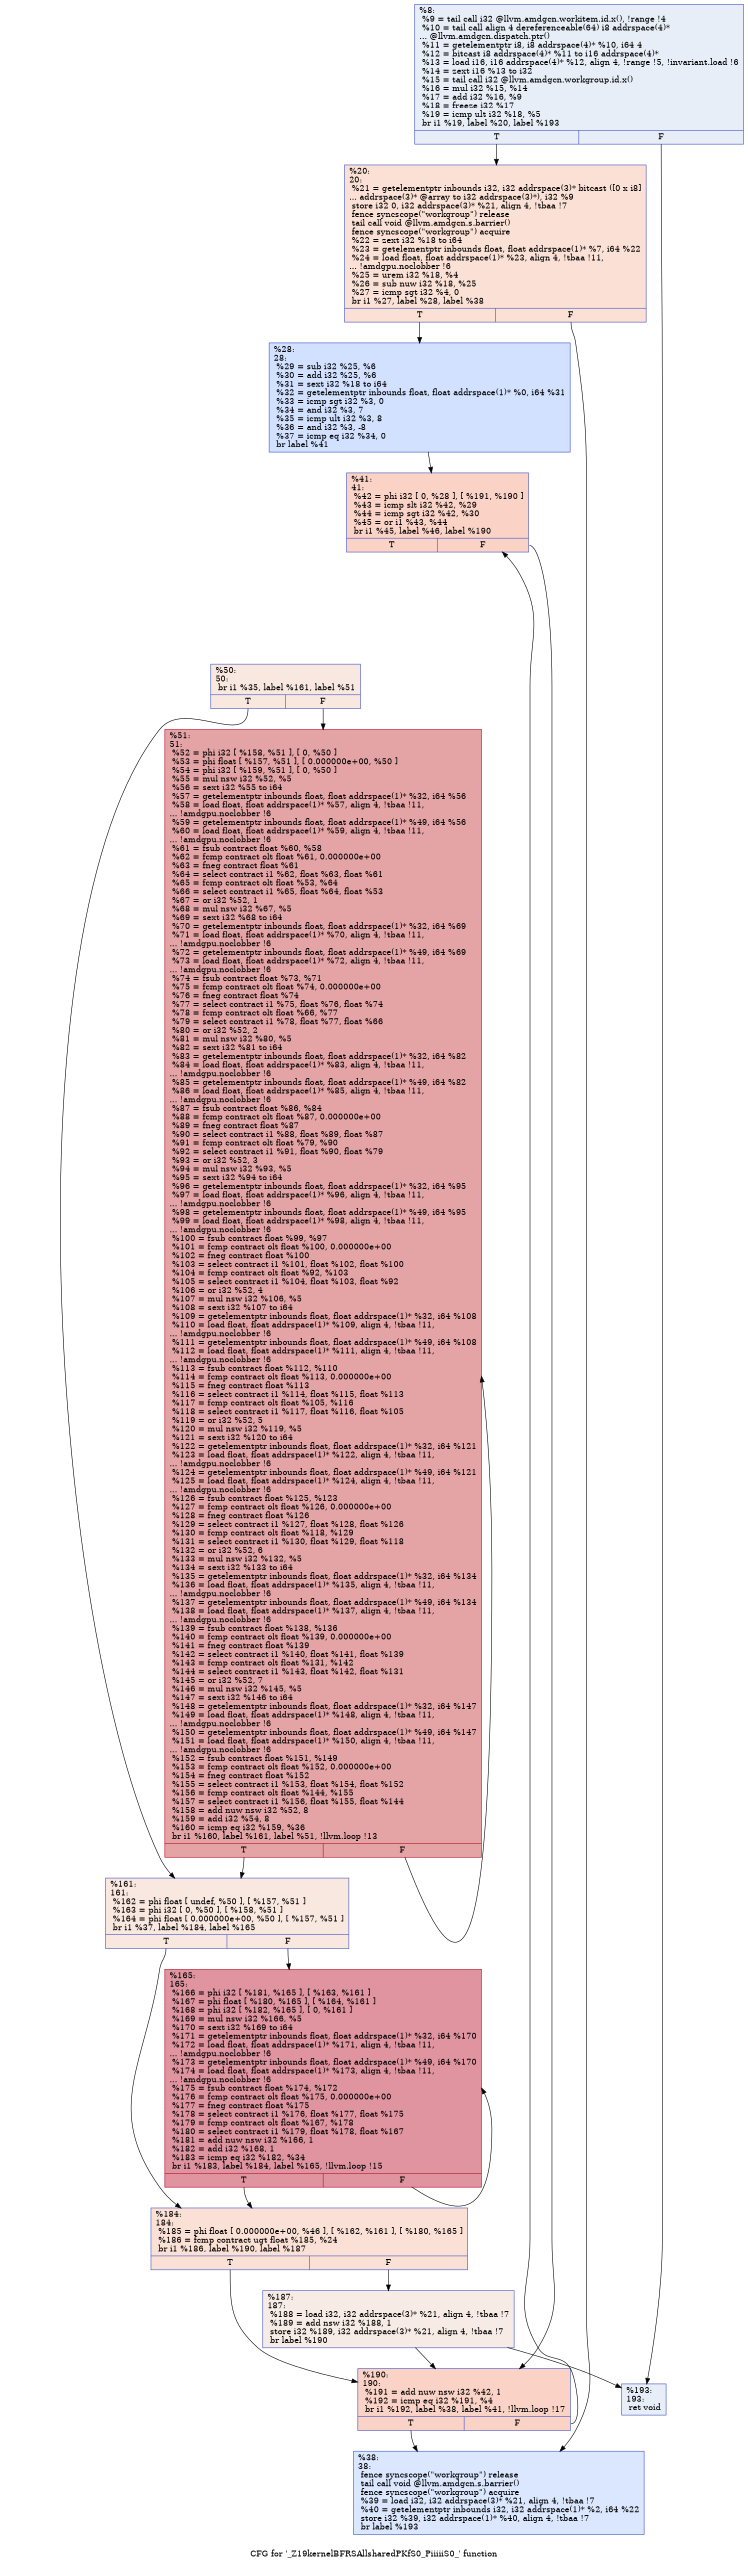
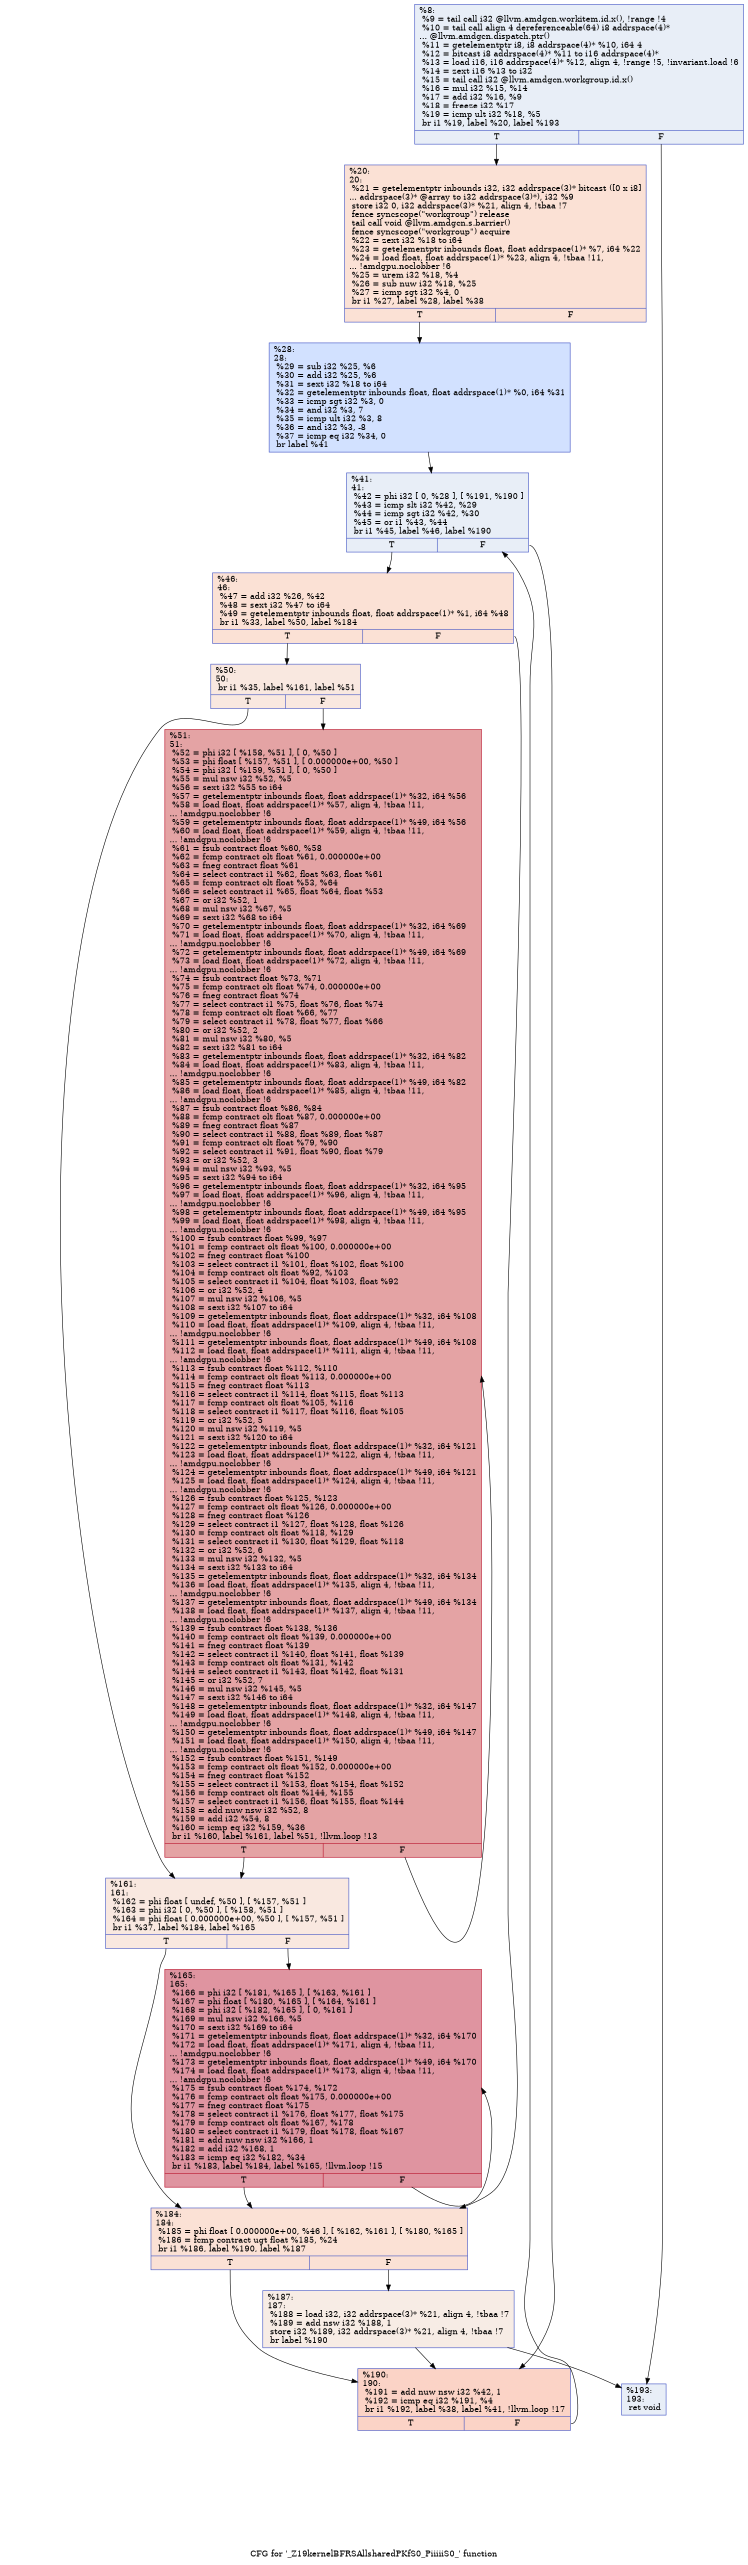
  digraph {
    label="CFG for '_Z19kernelBFRSAllsharedPKfS0_PiiiiiS0_' function"
    node [color="#3d50c3ff" fillcolor="#f7bca170" shape=record style=filled]
    edge [tailport=s0]
    n1 [fillcolor="#cbd8ee70" label="{%8:\l  %9 = tail call i32 @llvm.amdgcn.workitem.id.x(), !range !4\l  %10 = tail call align 4 dereferenceable(64) i8 addrspace(4)*\l... @llvm.amdgcn.dispatch.ptr()\l  %11 = getelementptr i8, i8 addrspace(4)* %10, i64 4\l  %12 = bitcast i8 addrspace(4)* %11 to i16 addrspace(4)*\l  %13 = load i16, i16 addrspace(4)* %12, align 4, !range !5, !invariant.load !6\l  %14 = zext i16 %13 to i32\l  %15 = tail call i32 @llvm.amdgcn.workgroup.id.x()\l  %16 = mul i32 %15, %14\l  %17 = add i32 %16, %9\l  %18 = freeze i32 %17\l  %19 = icmp ult i32 %18, %5\l  br i1 %19, label %20, label %193\l|{<s0>T|<s1>F}}"]
    n2 [label="{%20:\l20:                                               \l  %21 = getelementptr inbounds i32, i32 addrspace(3)* bitcast ([0 x i8]\l... addrspace(3)* @array to i32 addrspace(3)*), i32 %9\l  store i32 0, i32 addrspace(3)* %21, align 4, !tbaa !7\l  fence syncscope(\"workgroup\") release\l  tail call void @llvm.amdgcn.s.barrier()\l  fence syncscope(\"workgroup\") acquire\l  %22 = zext i32 %18 to i64\l  %23 = getelementptr inbounds float, float addrspace(1)* %7, i64 %22\l  %24 = load float, float addrspace(1)* %23, align 4, !tbaa !11,\l... !amdgpu.noclobber !6\l  %25 = urem i32 %18, %4\l  %26 = sub nuw i32 %18, %25\l  %27 = icmp sgt i32 %4, 0\l  br i1 %27, label %28, label %38\l|{<s0>T|<s1>F}}"]
    n3 [fillcolor="#cbd8ee70" label="{%193:\l193:                                              \l  ret void\l}"]
    n4 [fillcolor="#9abbff70" label="{%28:\l28:                                               \l  %29 = sub i32 %25, %6\l  %30 = add i32 %25, %6\l  %31 = sext i32 %18 to i64\l  %32 = getelementptr inbounds float, float addrspace(1)* %0, i64 %31\l  %33 = icmp sgt i32 %3, 0\l  %34 = and i32 %3, 7\l  %35 = icmp ult i32 %3, 8\l  %36 = and i32 %3, -8\l  %37 = icmp eq i32 %34, 0\l  br label %41\l}"]
-   n5 [fillcolor="#abc8fd70" label="{%38:\l38:                                               \l  fence syncscope(\"workgroup\") release\l  tail call void @llvm.amdgcn.s.barrier()\l  fence syncscope(\"workgroup\") acquire\l  %39 = load i32, i32 addrspace(3)* %21, align 4, !tbaa !7\l  %40 = getelementptr inbounds i32, i32 addrspace(1)* %2, i64 %22\l  store i32 %39, i32 addrspace(1)* %40, align 4, !tbaa !7\l  br label %193\l}"]
-   n6 [fillcolor="#f59c7d70" label="{%41:\l41:                                               \l  %42 = phi i32 [ 0, %28 ], [ %191, %190 ]\l  %43 = icmp slt i32 %42, %29\l  %44 = icmp sgt i32 %42, %30\l  %45 = or i1 %43, %44\l  br i1 %45, label %46, label %190\l|{<s0>T|<s1>F}}"]
+   n6 [fillcolor="#cbd8ee70" label="{%41:\l41:                                               \l  %42 = phi i32 [ 0, %28 ], [ %191, %190 ]\l  %43 = icmp slt i32 %42, %29\l  %44 = icmp sgt i32 %42, %30\l  %45 = or i1 %43, %44\l  br i1 %45, label %46, label %190\l|{<s0>T|<s1>F}}"]
+   n7 [label="{%46:\l46:                                               \l  %47 = add i32 %26, %42\l  %48 = sext i32 %47 to i64\l  %49 = getelementptr inbounds float, float addrspace(1)* %1, i64 %48\l  br i1 %33, label %50, label %184\l|{<s0>T|<s1>F}}"]
    n8 [fillcolor="#f59c7d70" label="{%190:\l190:                                              \l  %191 = add nuw nsw i32 %42, 1\l  %192 = icmp eq i32 %191, %4\l  br i1 %192, label %38, label %41, !llvm.loop !17\l|{<s0>T|<s1>F}}"]
    n9 [fillcolor="#f1ccb870" label="{%50:\l50:                                               \l  br i1 %35, label %161, label %51\l|{<s0>T|<s1>F}}"]
    n10 [label="{%184:\l184:                                              \l  %185 = phi float [ 0.000000e+00, %46 ], [ %162, %161 ], [ %180, %165 ]\l  %186 = fcmp contract ugt float %185, %24\l  br i1 %186, label %190, label %187\l|{<s0>T|<s1>F}}"]
    n11 [fillcolor="#f1ccb870" label="{%161:\l161:                                              \l  %162 = phi float [ undef, %50 ], [ %157, %51 ]\l  %163 = phi i32 [ 0, %50 ], [ %158, %51 ]\l  %164 = phi float [ 0.000000e+00, %50 ], [ %157, %51 ]\l  br i1 %37, label %184, label %165\l|{<s0>T|<s1>F}}"]
    n12 [color="#b70d28ff" fillcolor="#c32e3170" label="{%51:\l51:                                               \l  %52 = phi i32 [ %158, %51 ], [ 0, %50 ]\l  %53 = phi float [ %157, %51 ], [ 0.000000e+00, %50 ]\l  %54 = phi i32 [ %159, %51 ], [ 0, %50 ]\l  %55 = mul nsw i32 %52, %5\l  %56 = sext i32 %55 to i64\l  %57 = getelementptr inbounds float, float addrspace(1)* %32, i64 %56\l  %58 = load float, float addrspace(1)* %57, align 4, !tbaa !11,\l... !amdgpu.noclobber !6\l  %59 = getelementptr inbounds float, float addrspace(1)* %49, i64 %56\l  %60 = load float, float addrspace(1)* %59, align 4, !tbaa !11,\l... !amdgpu.noclobber !6\l  %61 = fsub contract float %60, %58\l  %62 = fcmp contract olt float %61, 0.000000e+00\l  %63 = fneg contract float %61\l  %64 = select contract i1 %62, float %63, float %61\l  %65 = fcmp contract olt float %53, %64\l  %66 = select contract i1 %65, float %64, float %53\l  %67 = or i32 %52, 1\l  %68 = mul nsw i32 %67, %5\l  %69 = sext i32 %68 to i64\l  %70 = getelementptr inbounds float, float addrspace(1)* %32, i64 %69\l  %71 = load float, float addrspace(1)* %70, align 4, !tbaa !11,\l... !amdgpu.noclobber !6\l  %72 = getelementptr inbounds float, float addrspace(1)* %49, i64 %69\l  %73 = load float, float addrspace(1)* %72, align 4, !tbaa !11,\l... !amdgpu.noclobber !6\l  %74 = fsub contract float %73, %71\l  %75 = fcmp contract olt float %74, 0.000000e+00\l  %76 = fneg contract float %74\l  %77 = select contract i1 %75, float %76, float %74\l  %78 = fcmp contract olt float %66, %77\l  %79 = select contract i1 %78, float %77, float %66\l  %80 = or i32 %52, 2\l  %81 = mul nsw i32 %80, %5\l  %82 = sext i32 %81 to i64\l  %83 = getelementptr inbounds float, float addrspace(1)* %32, i64 %82\l  %84 = load float, float addrspace(1)* %83, align 4, !tbaa !11,\l... !amdgpu.noclobber !6\l  %85 = getelementptr inbounds float, float addrspace(1)* %49, i64 %82\l  %86 = load float, float addrspace(1)* %85, align 4, !tbaa !11,\l... !amdgpu.noclobber !6\l  %87 = fsub contract float %86, %84\l  %88 = fcmp contract olt float %87, 0.000000e+00\l  %89 = fneg contract float %87\l  %90 = select contract i1 %88, float %89, float %87\l  %91 = fcmp contract olt float %79, %90\l  %92 = select contract i1 %91, float %90, float %79\l  %93 = or i32 %52, 3\l  %94 = mul nsw i32 %93, %5\l  %95 = sext i32 %94 to i64\l  %96 = getelementptr inbounds float, float addrspace(1)* %32, i64 %95\l  %97 = load float, float addrspace(1)* %96, align 4, !tbaa !11,\l... !amdgpu.noclobber !6\l  %98 = getelementptr inbounds float, float addrspace(1)* %49, i64 %95\l  %99 = load float, float addrspace(1)* %98, align 4, !tbaa !11,\l... !amdgpu.noclobber !6\l  %100 = fsub contract float %99, %97\l  %101 = fcmp contract olt float %100, 0.000000e+00\l  %102 = fneg contract float %100\l  %103 = select contract i1 %101, float %102, float %100\l  %104 = fcmp contract olt float %92, %103\l  %105 = select contract i1 %104, float %103, float %92\l  %106 = or i32 %52, 4\l  %107 = mul nsw i32 %106, %5\l  %108 = sext i32 %107 to i64\l  %109 = getelementptr inbounds float, float addrspace(1)* %32, i64 %108\l  %110 = load float, float addrspace(1)* %109, align 4, !tbaa !11,\l... !amdgpu.noclobber !6\l  %111 = getelementptr inbounds float, float addrspace(1)* %49, i64 %108\l  %112 = load float, float addrspace(1)* %111, align 4, !tbaa !11,\l... !amdgpu.noclobber !6\l  %113 = fsub contract float %112, %110\l  %114 = fcmp contract olt float %113, 0.000000e+00\l  %115 = fneg contract float %113\l  %116 = select contract i1 %114, float %115, float %113\l  %117 = fcmp contract olt float %105, %116\l  %118 = select contract i1 %117, float %116, float %105\l  %119 = or i32 %52, 5\l  %120 = mul nsw i32 %119, %5\l  %121 = sext i32 %120 to i64\l  %122 = getelementptr inbounds float, float addrspace(1)* %32, i64 %121\l  %123 = load float, float addrspace(1)* %122, align 4, !tbaa !11,\l... !amdgpu.noclobber !6\l  %124 = getelementptr inbounds float, float addrspace(1)* %49, i64 %121\l  %125 = load float, float addrspace(1)* %124, align 4, !tbaa !11,\l... !amdgpu.noclobber !6\l  %126 = fsub contract float %125, %123\l  %127 = fcmp contract olt float %126, 0.000000e+00\l  %128 = fneg contract float %126\l  %129 = select contract i1 %127, float %128, float %126\l  %130 = fcmp contract olt float %118, %129\l  %131 = select contract i1 %130, float %129, float %118\l  %132 = or i32 %52, 6\l  %133 = mul nsw i32 %132, %5\l  %134 = sext i32 %133 to i64\l  %135 = getelementptr inbounds float, float addrspace(1)* %32, i64 %134\l  %136 = load float, float addrspace(1)* %135, align 4, !tbaa !11,\l... !amdgpu.noclobber !6\l  %137 = getelementptr inbounds float, float addrspace(1)* %49, i64 %134\l  %138 = load float, float addrspace(1)* %137, align 4, !tbaa !11,\l... !amdgpu.noclobber !6\l  %139 = fsub contract float %138, %136\l  %140 = fcmp contract olt float %139, 0.000000e+00\l  %141 = fneg contract float %139\l  %142 = select contract i1 %140, float %141, float %139\l  %143 = fcmp contract olt float %131, %142\l  %144 = select contract i1 %143, float %142, float %131\l  %145 = or i32 %52, 7\l  %146 = mul nsw i32 %145, %5\l  %147 = sext i32 %146 to i64\l  %148 = getelementptr inbounds float, float addrspace(1)* %32, i64 %147\l  %149 = load float, float addrspace(1)* %148, align 4, !tbaa !11,\l... !amdgpu.noclobber !6\l  %150 = getelementptr inbounds float, float addrspace(1)* %49, i64 %147\l  %151 = load float, float addrspace(1)* %150, align 4, !tbaa !11,\l... !amdgpu.noclobber !6\l  %152 = fsub contract float %151, %149\l  %153 = fcmp contract olt float %152, 0.000000e+00\l  %154 = fneg contract float %152\l  %155 = select contract i1 %153, float %154, float %152\l  %156 = fcmp contract olt float %144, %155\l  %157 = select contract i1 %156, float %155, float %144\l  %158 = add nuw nsw i32 %52, 8\l  %159 = add i32 %54, 8\l  %160 = icmp eq i32 %159, %36\l  br i1 %160, label %161, label %51, !llvm.loop !13\l|{<s0>T|<s1>F}}"]
    n13 [fillcolor="#ecd3c570" label="{%187:\l187:                                              \l  %188 = load i32, i32 addrspace(3)* %21, align 4, !tbaa !7\l  %189 = add nsw i32 %188, 1\l  store i32 %189, i32 addrspace(3)* %21, align 4, !tbaa !7\l  br label %190\l}"]
    n14 [color="#b70d28ff" fillcolor="#b70d2870" label="{%165:\l165:                                              \l  %166 = phi i32 [ %181, %165 ], [ %163, %161 ]\l  %167 = phi float [ %180, %165 ], [ %164, %161 ]\l  %168 = phi i32 [ %182, %165 ], [ 0, %161 ]\l  %169 = mul nsw i32 %166, %5\l  %170 = sext i32 %169 to i64\l  %171 = getelementptr inbounds float, float addrspace(1)* %32, i64 %170\l  %172 = load float, float addrspace(1)* %171, align 4, !tbaa !11,\l... !amdgpu.noclobber !6\l  %173 = getelementptr inbounds float, float addrspace(1)* %49, i64 %170\l  %174 = load float, float addrspace(1)* %173, align 4, !tbaa !11,\l... !amdgpu.noclobber !6\l  %175 = fsub contract float %174, %172\l  %176 = fcmp contract olt float %175, 0.000000e+00\l  %177 = fneg contract float %175\l  %178 = select contract i1 %176, float %177, float %175\l  %179 = fcmp contract olt float %167, %178\l  %180 = select contract i1 %179, float %178, float %167\l  %181 = add nuw nsw i32 %166, 1\l  %182 = add i32 %168, 1\l  %183 = icmp eq i32 %182, %34\l  br i1 %183, label %184, label %165, !llvm.loop !15\l|{<s0>T|<s1>F}}"]
    n1 -> n2
    n1 -> n3 [tailport=s1]
    n2 -> n4
-   n2 -> n5 [tailport=s1]
    n4 -> n6
+   n6 -> n7
    n6 -> n8 [tailport=s1]
-   n8 -> n5
+   n7 -> n9
+   n7 -> n10 [tailport=s1]
    n8 -> n6 [tailport=s1]
    n9 -> n11
    n9 -> n12 [tailport=s1]
    n10 -> n8
    n10 -> n13 [tailport=s1]
    n11 -> n10
    n11 -> n14 [tailport=s1]
    n12 -> n11
    n12 -> n12 [tailport=s1]
    n13 -> n3
    n13 -> n8
    n14 -> n10
    n14 -> n14 [tailport=s1]
  }
